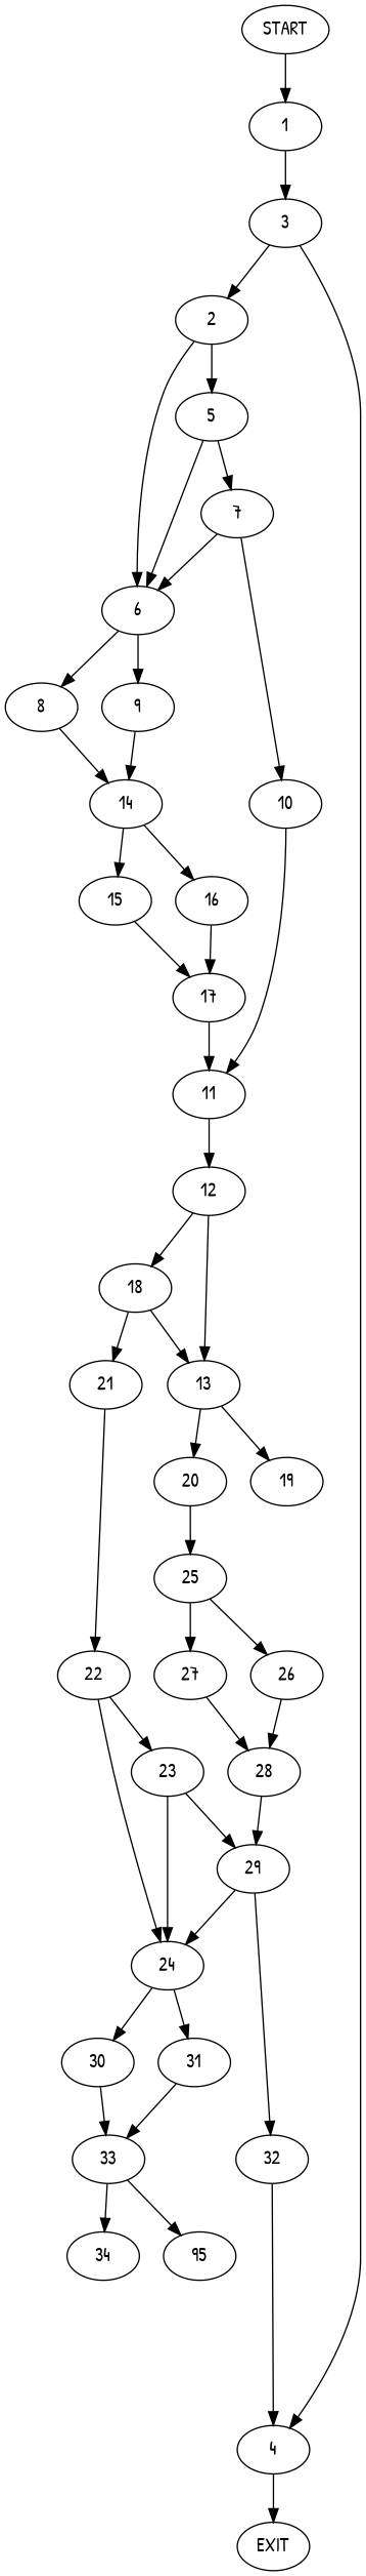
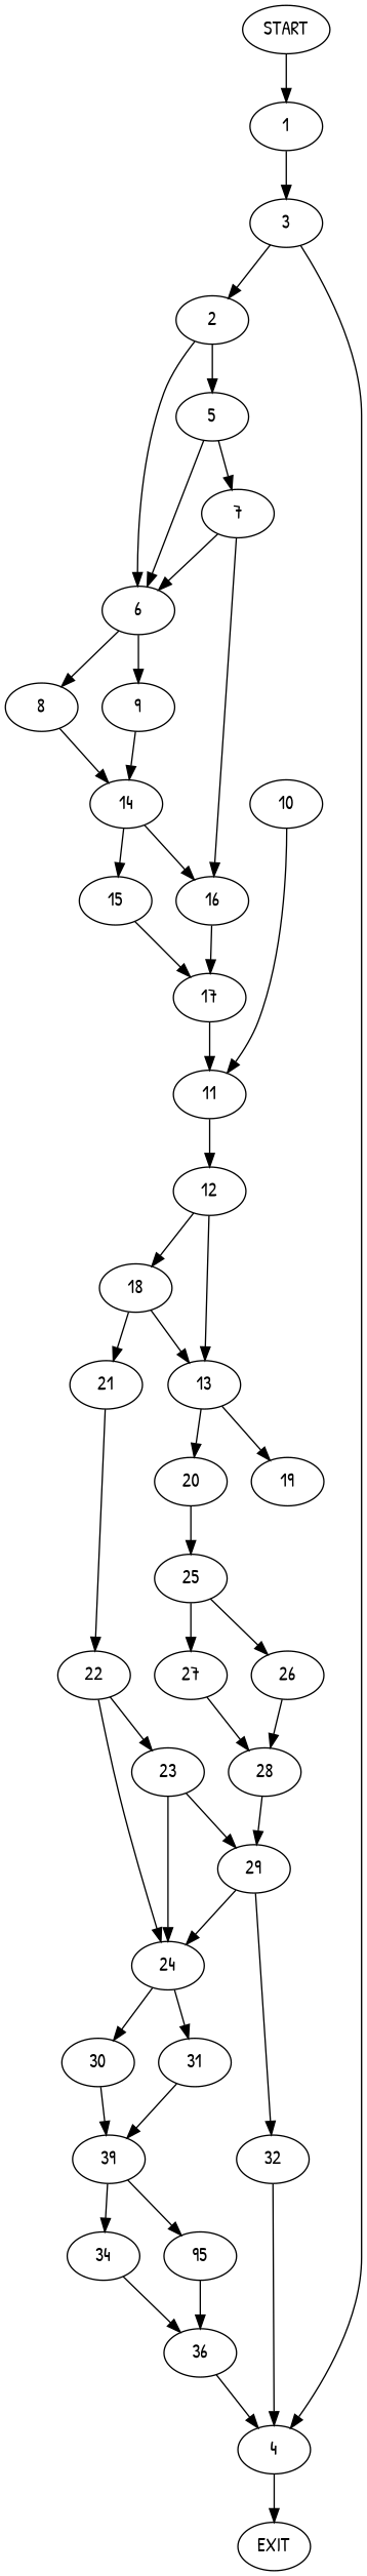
  digraph {
    fontname="Patrick Hand"
    node [fontname="Patrick Hand"]
    edge [fontname="Patrick Hand"]
    n1 [label=START]
    1
    3
    n4 [label=EXIT]
    2
    5
    6
    4
    7
    8
    9
    10
    14
    11
    15
    16
    12
    13
    18
    19
    20
    21
    25
    17
    22
    26
    27
    23
    24
    29
    30
    31
    32
-   33
+   33 [label=39]
    28
    34
    n37 [label=95]
+   36
    n1 -> 1
    1 -> 3
    3 -> 2
    3 -> 4
    2 -> 5
    2 -> 6
    5 -> 6
    5 -> 7
    6 -> 8
    6 -> 9
    4 -> n4
    7 -> 6
-   7 -> 10
+   7 -> 16
    8 -> 14
    9 -> 14
    10 -> 11
    14 -> 15
    14 -> 16
    11 -> 12
    15 -> 17
    16 -> 17
    12 -> 13
    12 -> 18
    13 -> 19
    13 -> 20
    18 -> 13
    18 -> 21
    20 -> 25
    21 -> 22
    25 -> 26
    25 -> 27
    17 -> 11
    22 -> 23
    22 -> 24
    26 -> 28
    27 -> 28
    23 -> 24
    23 -> 29
    24 -> 30
    24 -> 31
    29 -> 24
    29 -> 32
    30 -> 33
    31 -> 33
    32 -> 4
    33 -> 34
    33 -> n37
    28 -> 29
+   34 -> 36
+   n37 -> 36
+   36 -> 4
  }
